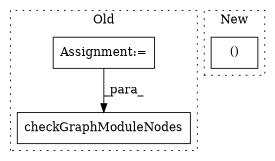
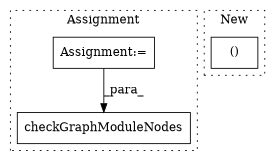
  digraph {
    node [shape=box]
    n1 [a=32 l="22,1" label=checkGraphModuleNodes s="39378,39425"]
    n2 [a=7 l=5 label="Assignment:=" s=37984]
    n3 [a=106 l=40 label="()" s=39968]
    subgraph cluster_1 {
-     label=Old
+     label=Assignment
      style=dotted
      n1
      n2
    }
    subgraph cluster_2 {
      label=New
      style=dotted
      n3
    }
    n2 -> n1 [label=_para_]
  }
